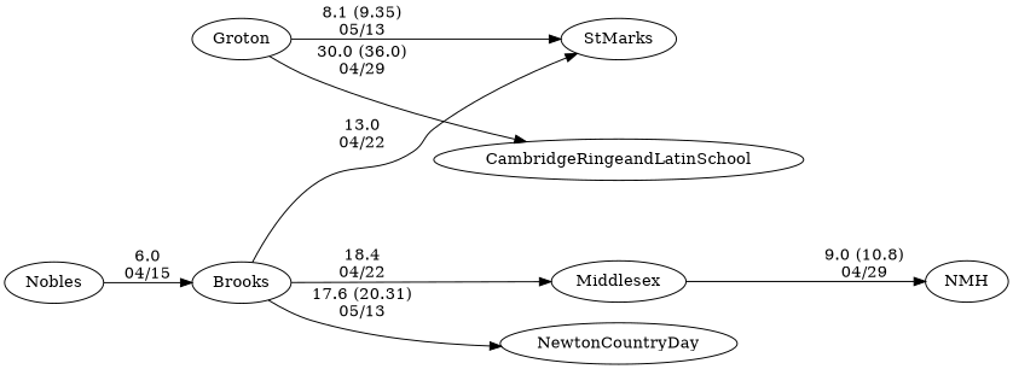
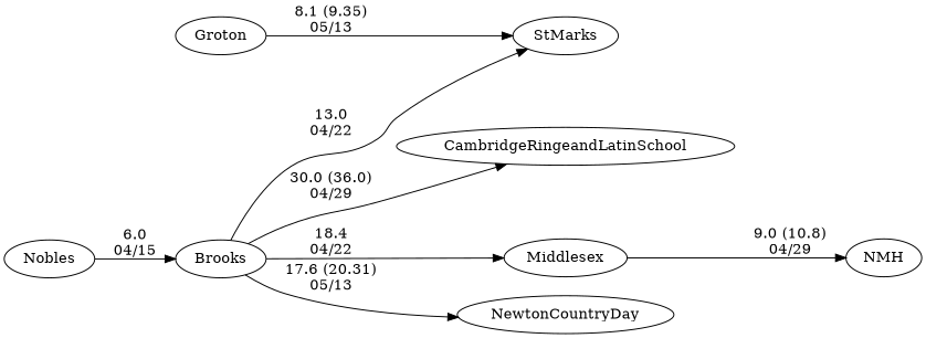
  digraph {
    rankdir=LR
    edge [random=random]
    Groton
    StMarks
    Brooks
    CambridgeRingeandLatinSchool
    Middlesex
    NewtonCountryDay
    Nobles
    NMH
    Groton -> StMarks [label="8.1 (9.35)\n05/13" weight=92]
    Brooks -> StMarks [label="13.0\n04/22" weight=87]
-   Groton -> CambridgeRingeandLatinSchool [label="30.0 (36.0)\n04/29" weight=70]
+   Brooks -> CambridgeRingeandLatinSchool [label="30.0 (36.0)\n04/29" weight=70]
    Brooks -> Middlesex [label="18.4\n04/22" weight=82]
    Brooks -> NewtonCountryDay [label="17.6 (20.31)\n05/13" weight=83]
    Middlesex -> NMH [label="9.0 (10.8)\n04/29" weight=91]
    Nobles -> Brooks [label="6.0\n04/15" weight=94]
  }
